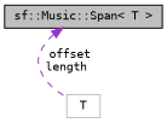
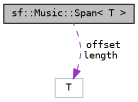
  digraph {
    fontname="DejaVu Sans Mono"
    node [fontname="DejaVu Sans Mono" fontsize=10 shape=record style=filled]
    n1 [color=black fillcolor=grey75 fontcolor=black height=0.2 label="sf::Music::Span\< T \>" width=0.4]
    n2 [color=grey75 fillcolor=white height=0.2 label=T width=0.4]
-   n1 -> n2 [color=darkorchid3 dir=back fontname="DejaVu Sans Mono" fontsize=10 label=" offset\nlength" labelfontname=Helvetica labelfontsize=10 style=dashed]
+   n2 -> n1 [color=darkorchid3 dir=back fontname="DejaVu Sans Mono" fontsize=10 label=" offset\nlength" labelfontname=Helvetica labelfontsize=10 style=dashed]
  }
